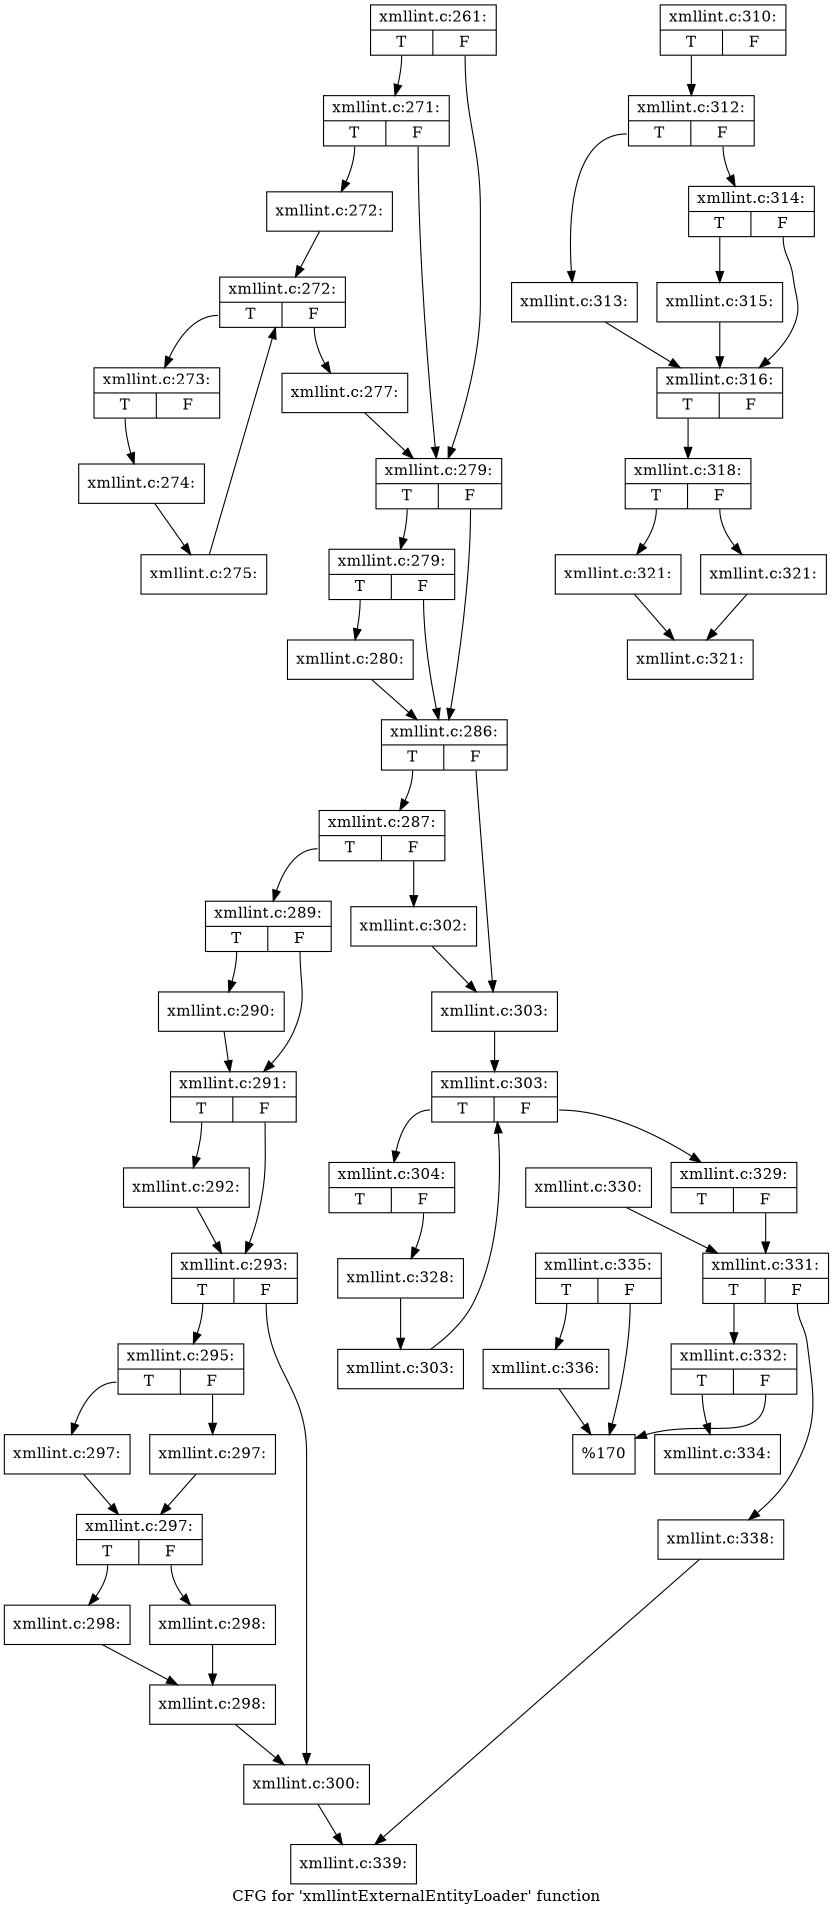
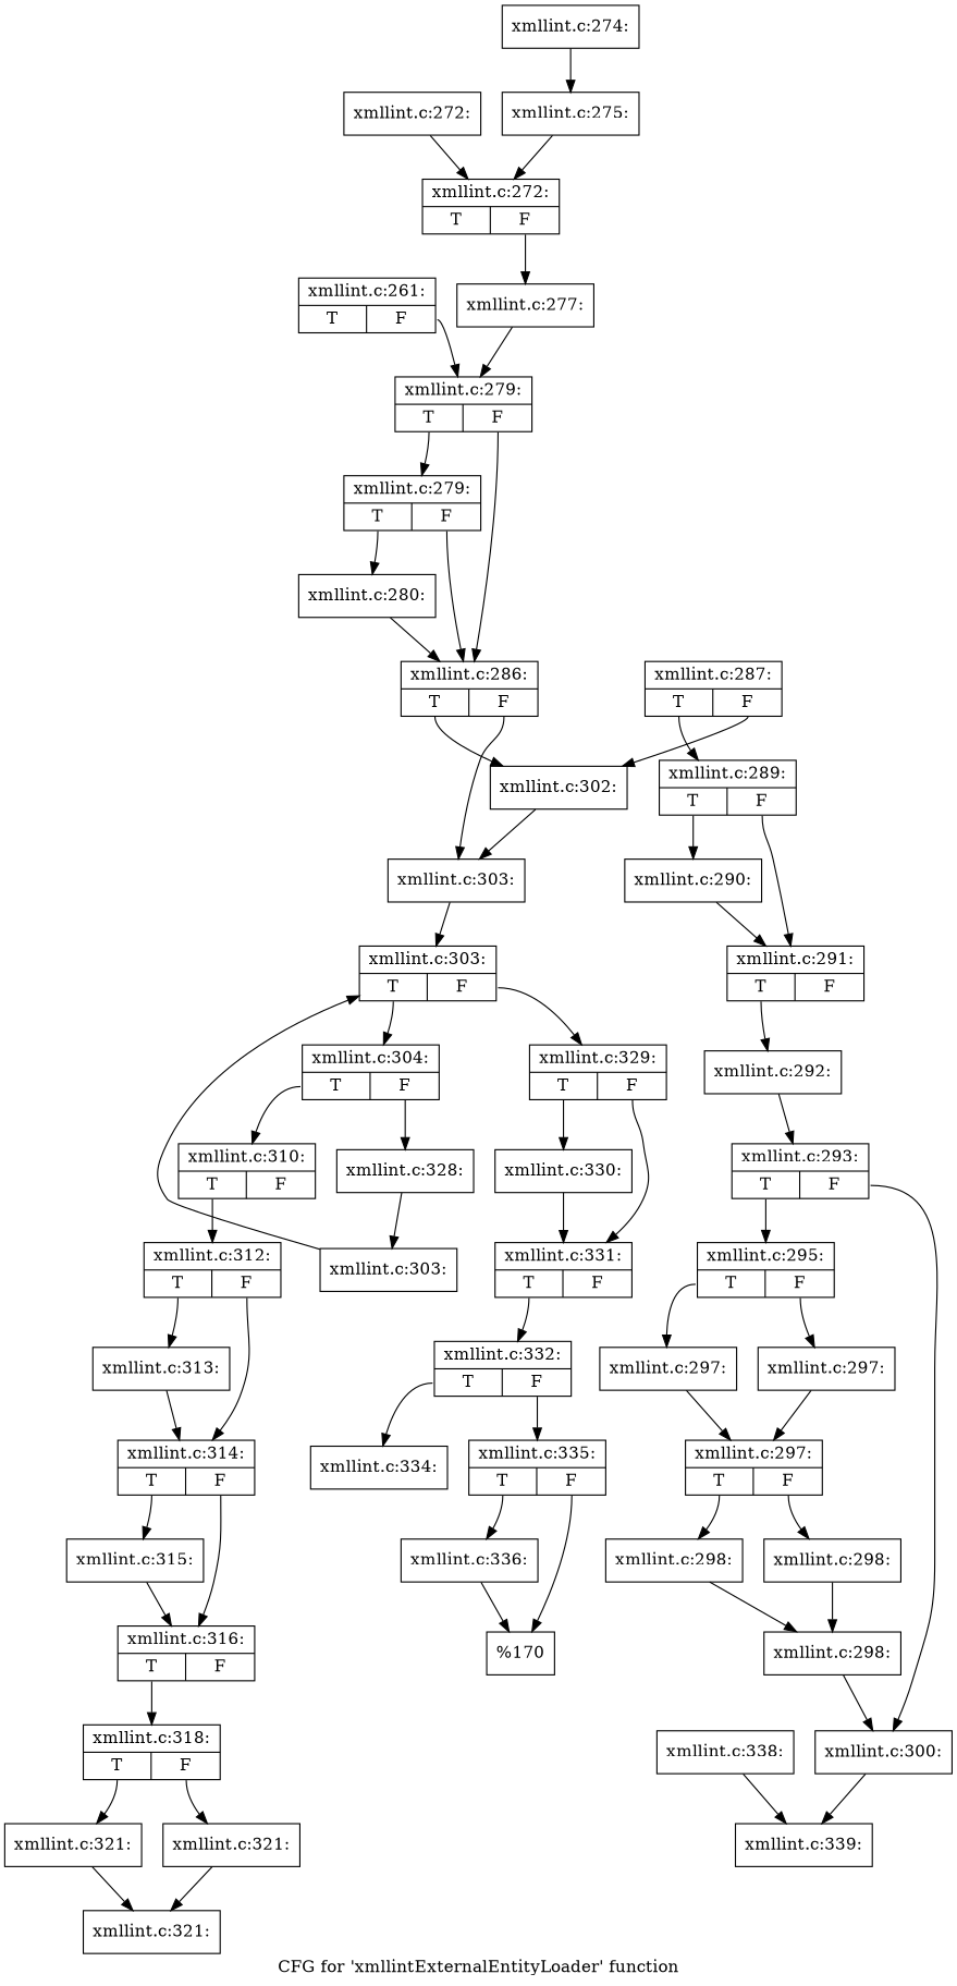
  digraph {
    label="CFG for 'xmllintExternalEntityLoader' function"
    node [shape=record]
    n1 [label="{xmllint.c:261:|{<s0>T|<s1>F}}"]
-   n2 [label="{xmllint.c:271:|{<s0>T|<s1>F}}"]
    n3 [label="{xmllint.c:279:|{<s0>T|<s1>F}}"]
    n4 [label="{xmllint.c:272:}"]
    n5 [label="{xmllint.c:279:|{<s0>T|<s1>F}}"]
    n6 [label="{xmllint.c:286:|{<s0>T|<s1>F}}"]
    n7 [label="{xmllint.c:272:|{<s0>T|<s1>F}}"]
    n8 [label="{xmllint.c:280:}"]
    n9 [label="{xmllint.c:287:|{<s0>T|<s1>F}}"]
    n10 [label="{xmllint.c:303:}"]
-   n11 [label="{xmllint.c:273:|{<s0>T|<s1>F}}"]
    n12 [label="{xmllint.c:277:}"]
    n13 [label="{xmllint.c:274:}"]
    n14 [label="{xmllint.c:275:}"]
    n15 [label="{xmllint.c:289:|{<s0>T|<s1>F}}"]
    n16 [label="{xmllint.c:302:}"]
    n17 [label="{xmllint.c:303:|{<s0>T|<s1>F}}"]
    n18 [label="{xmllint.c:290:}"]
    n19 [label="{xmllint.c:291:|{<s0>T|<s1>F}}"]
    n20 [label="{xmllint.c:304:|{<s0>T|<s1>F}}"]
    n21 [label="{xmllint.c:329:|{<s0>T|<s1>F}}"]
    n22 [label="{xmllint.c:292:}"]
    n23 [label="{xmllint.c:293:|{<s0>T|<s1>F}}"]
    n24 [label="{xmllint.c:295:|{<s0>T|<s1>F}}"]
    n25 [label="{xmllint.c:300:}"]
    n26 [label="{xmllint.c:297:}"]
    n27 [label="{xmllint.c:297:}"]
    n28 [label="{xmllint.c:339:}"]
    n29 [label="{xmllint.c:297:|{<s0>T|<s1>F}}"]
    n30 [label="{xmllint.c:298:}"]
    n31 [label="{xmllint.c:298:}"]
    n32 [label="{xmllint.c:298:}"]
    n33 [label="{xmllint.c:310:|{<s0>T|<s1>F}}"]
    n34 [label="{xmllint.c:328:}"]
    n35 [label="{xmllint.c:330:}"]
    n36 [label="{xmllint.c:331:|{<s0>T|<s1>F}}"]
    n37 [label="{xmllint.c:312:|{<s0>T|<s1>F}}"]
    n38 [label="{xmllint.c:303:}"]
    n39 [label="{xmllint.c:332:|{<s0>T|<s1>F}}"]
    n40 [label="{xmllint.c:338:}"]
    n41 [label="{xmllint.c:313:}"]
    n42 [label="{xmllint.c:314:|{<s0>T|<s1>F}}"]
    n43 [label="{xmllint.c:315:}"]
    n44 [label="{xmllint.c:316:|{<s0>T|<s1>F}}"]
    n45 [label="{xmllint.c:318:|{<s0>T|<s1>F}}"]
    n46 [label="{xmllint.c:321:}"]
    n47 [label="{xmllint.c:321:}"]
    n48 [label="{xmllint.c:321:}"]
    n49 [label="{xmllint.c:334:}"]
    n50 [label="{xmllint.c:335:|{<s0>T|<s1>F}}"]
    n51 [label="{xmllint.c:336:}"]
    n52 [label="{%170}"]
-   n1 -> n2 [tailport=s0]
    n1 -> n3 [tailport=s1]
-   n2 -> n3 [tailport=s1]
-   n2 -> n4 [tailport=s0]
    n3 -> n5 [tailport=s0]
    n3 -> n6 [tailport=s1]
    n4 -> n7
    n5 -> n6 [tailport=s1]
    n5 -> n8 [tailport=s0]
-   n6 -> n9 [tailport=s0]
+   n6 -> n16 [tailport=s0]
    n6 -> n10 [tailport=s1]
-   n7 -> n11 [tailport=s0]
    n7 -> n12 [tailport=s1]
    n8 -> n6
    n9 -> n15 [tailport=s0]
    n9 -> n16 [tailport=s1]
    n10 -> n17
-   n11 -> n13 [tailport=s0]
    n12 -> n3
    n13 -> n14
    n14 -> n7
    n15 -> n18 [tailport=s0]
    n15 -> n19 [tailport=s1]
    n16 -> n10
    n17 -> n20 [tailport=s0]
    n17 -> n21 [tailport=s1]
    n18 -> n19
    n19 -> n22 [tailport=s0]
-   n19 -> n23 [tailport=s1]
+   n20 -> n33 [tailport=s0]
    n20 -> n34 [tailport=s1]
+   n21 -> n35 [tailport=s0]
    n21 -> n36 [tailport=s1]
    n22 -> n23
    n23 -> n24 [tailport=s0]
    n23 -> n25 [tailport=s1]
    n24 -> n26 [tailport=s0]
    n24 -> n27 [tailport=s1]
    n25 -> n28
    n26 -> n29
    n27 -> n29
    n29 -> n30 [tailport=s0]
    n29 -> n31 [tailport=s1]
    n30 -> n32
    n31 -> n32
    n32 -> n25
    n33 -> n37 [tailport=s0]
    n34 -> n38
    n35 -> n36
    n36 -> n39 [tailport=s0]
-   n36 -> n40 [tailport=s1]
    n37 -> n41 [tailport=s0]
    n37 -> n42 [tailport=s1]
    n38 -> n17
    n39 -> n49 [tailport=s0]
-   n39 -> n52 [tailport=s1]
+   n39 -> n50 [tailport=s1]
    n40 -> n28
-   n41 -> n44
+   n41 -> n42
    n42 -> n43 [tailport=s0]
    n42 -> n44 [tailport=s1]
    n43 -> n44
    n44 -> n45 [tailport=s0]
    n45 -> n46 [tailport=s0]
    n45 -> n47 [tailport=s1]
    n46 -> n48
    n47 -> n48
    n50 -> n51 [tailport=s0]
    n50 -> n52 [tailport=s1]
    n51 -> n52
  }
